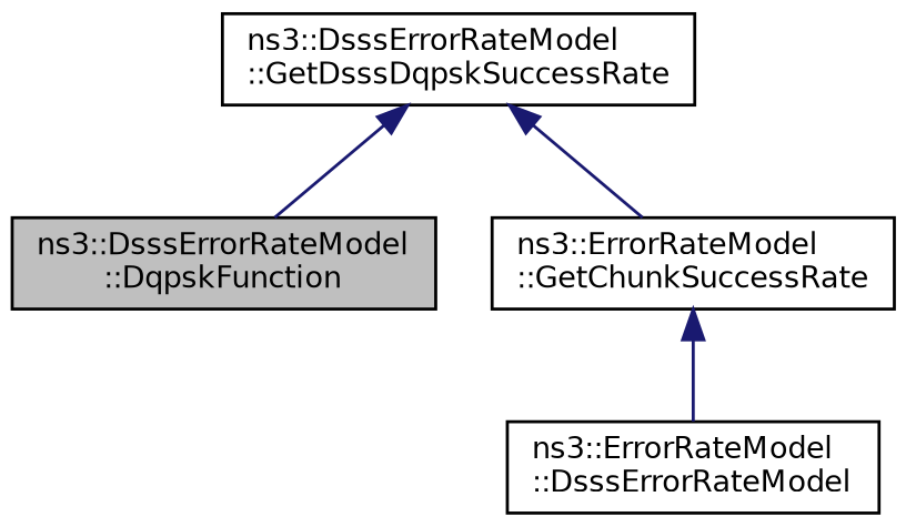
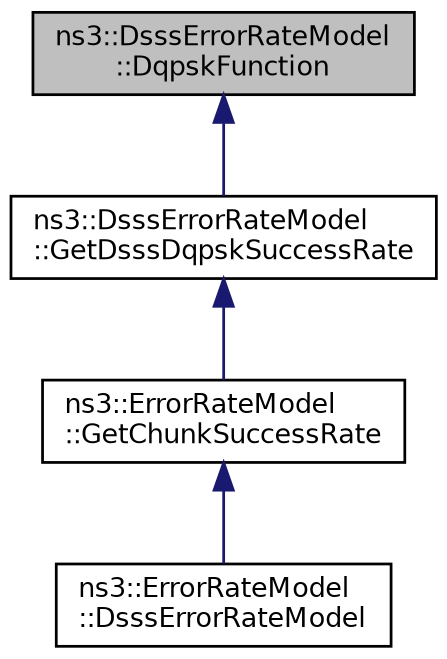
  digraph {
    rankdir=TB
    node [color=black fillcolor=white fontname=Helvetica fontsize=10 shape=record style=filled]
    edge [color=midnightblue dir=back fontname=Helvetica fontsize=10 labelfontname=Helvetica labelfontsize=10 style=solid]
    n1 [fillcolor=grey75 fontcolor=black height=0.2 label="ns3::DsssErrorRateModel\l::DqpskFunction" width=0.4]
    n2 [height=0.2 label="ns3::DsssErrorRateModel\l::GetDsssDqpskSuccessRate" width=0.4]
    n3 [height=0.2 label="ns3::ErrorRateModel\l::GetChunkSuccessRate" width=0.4]
    n4 [height=0.2 label="ns3::ErrorRateModel\l::DsssErrorRateModel" width=0.4]
-   n2 -> n1
+   n1 -> n2
    n2 -> n3
    n3 -> n4
  }
